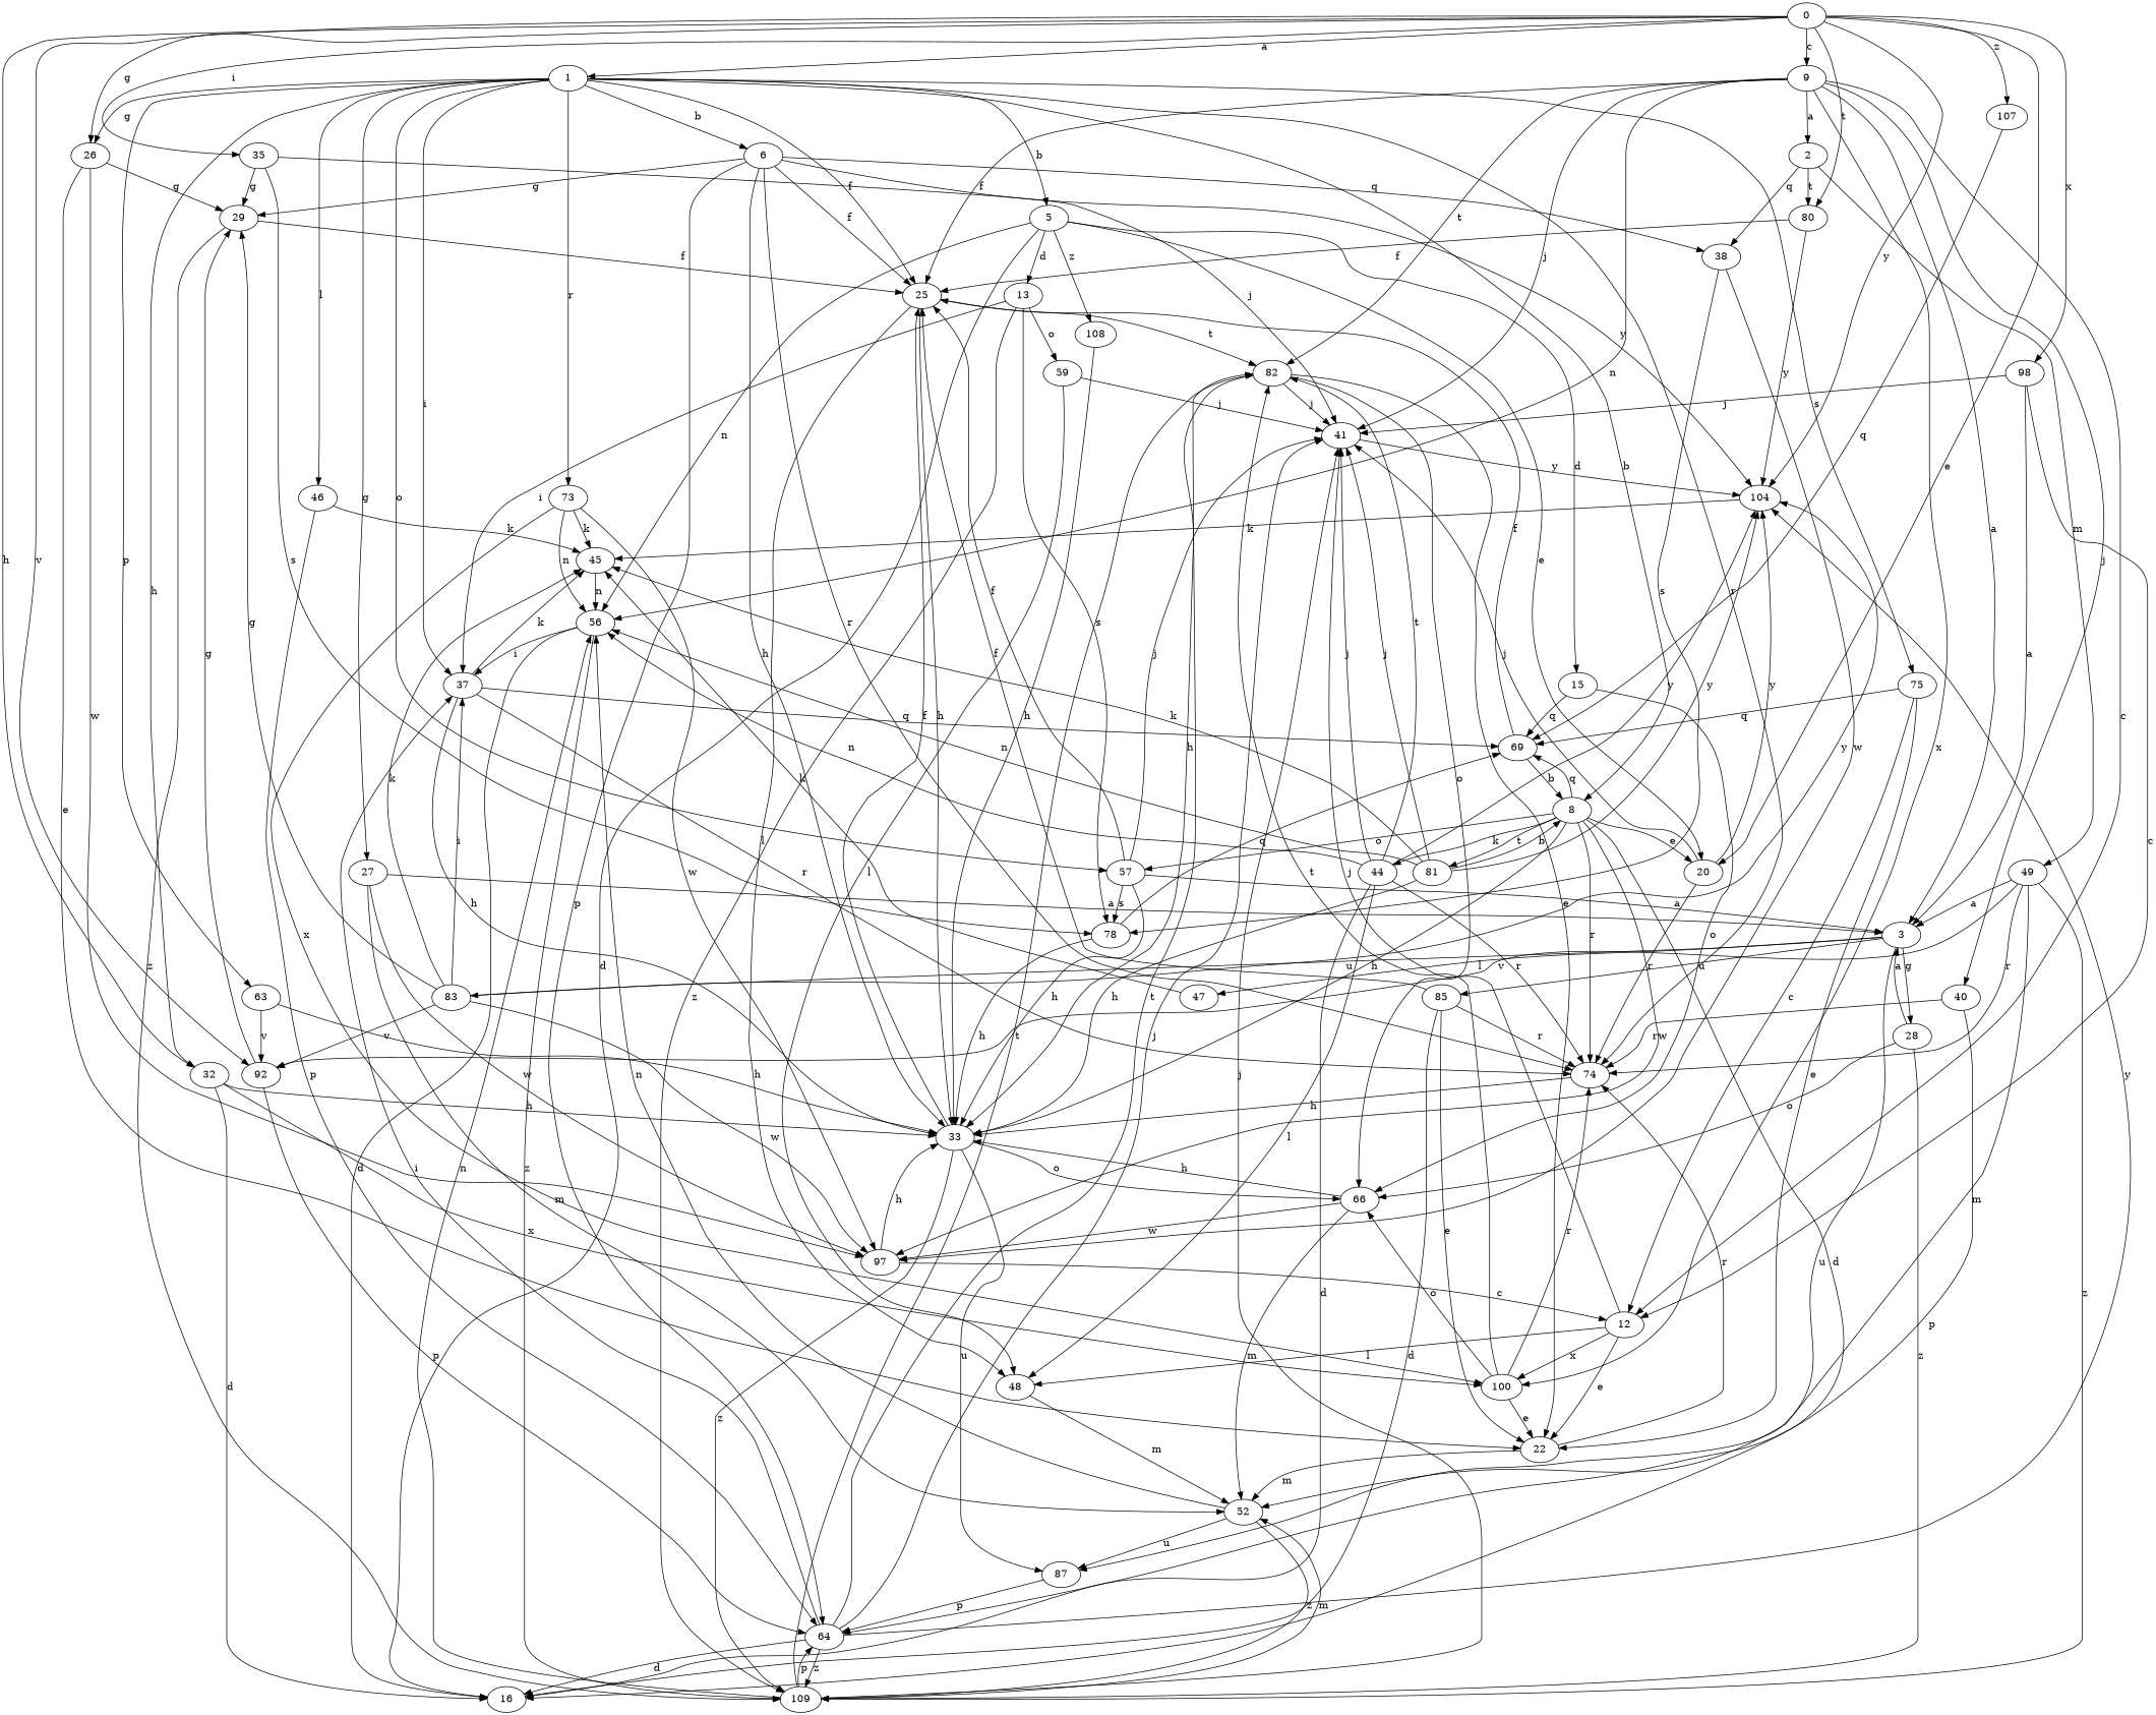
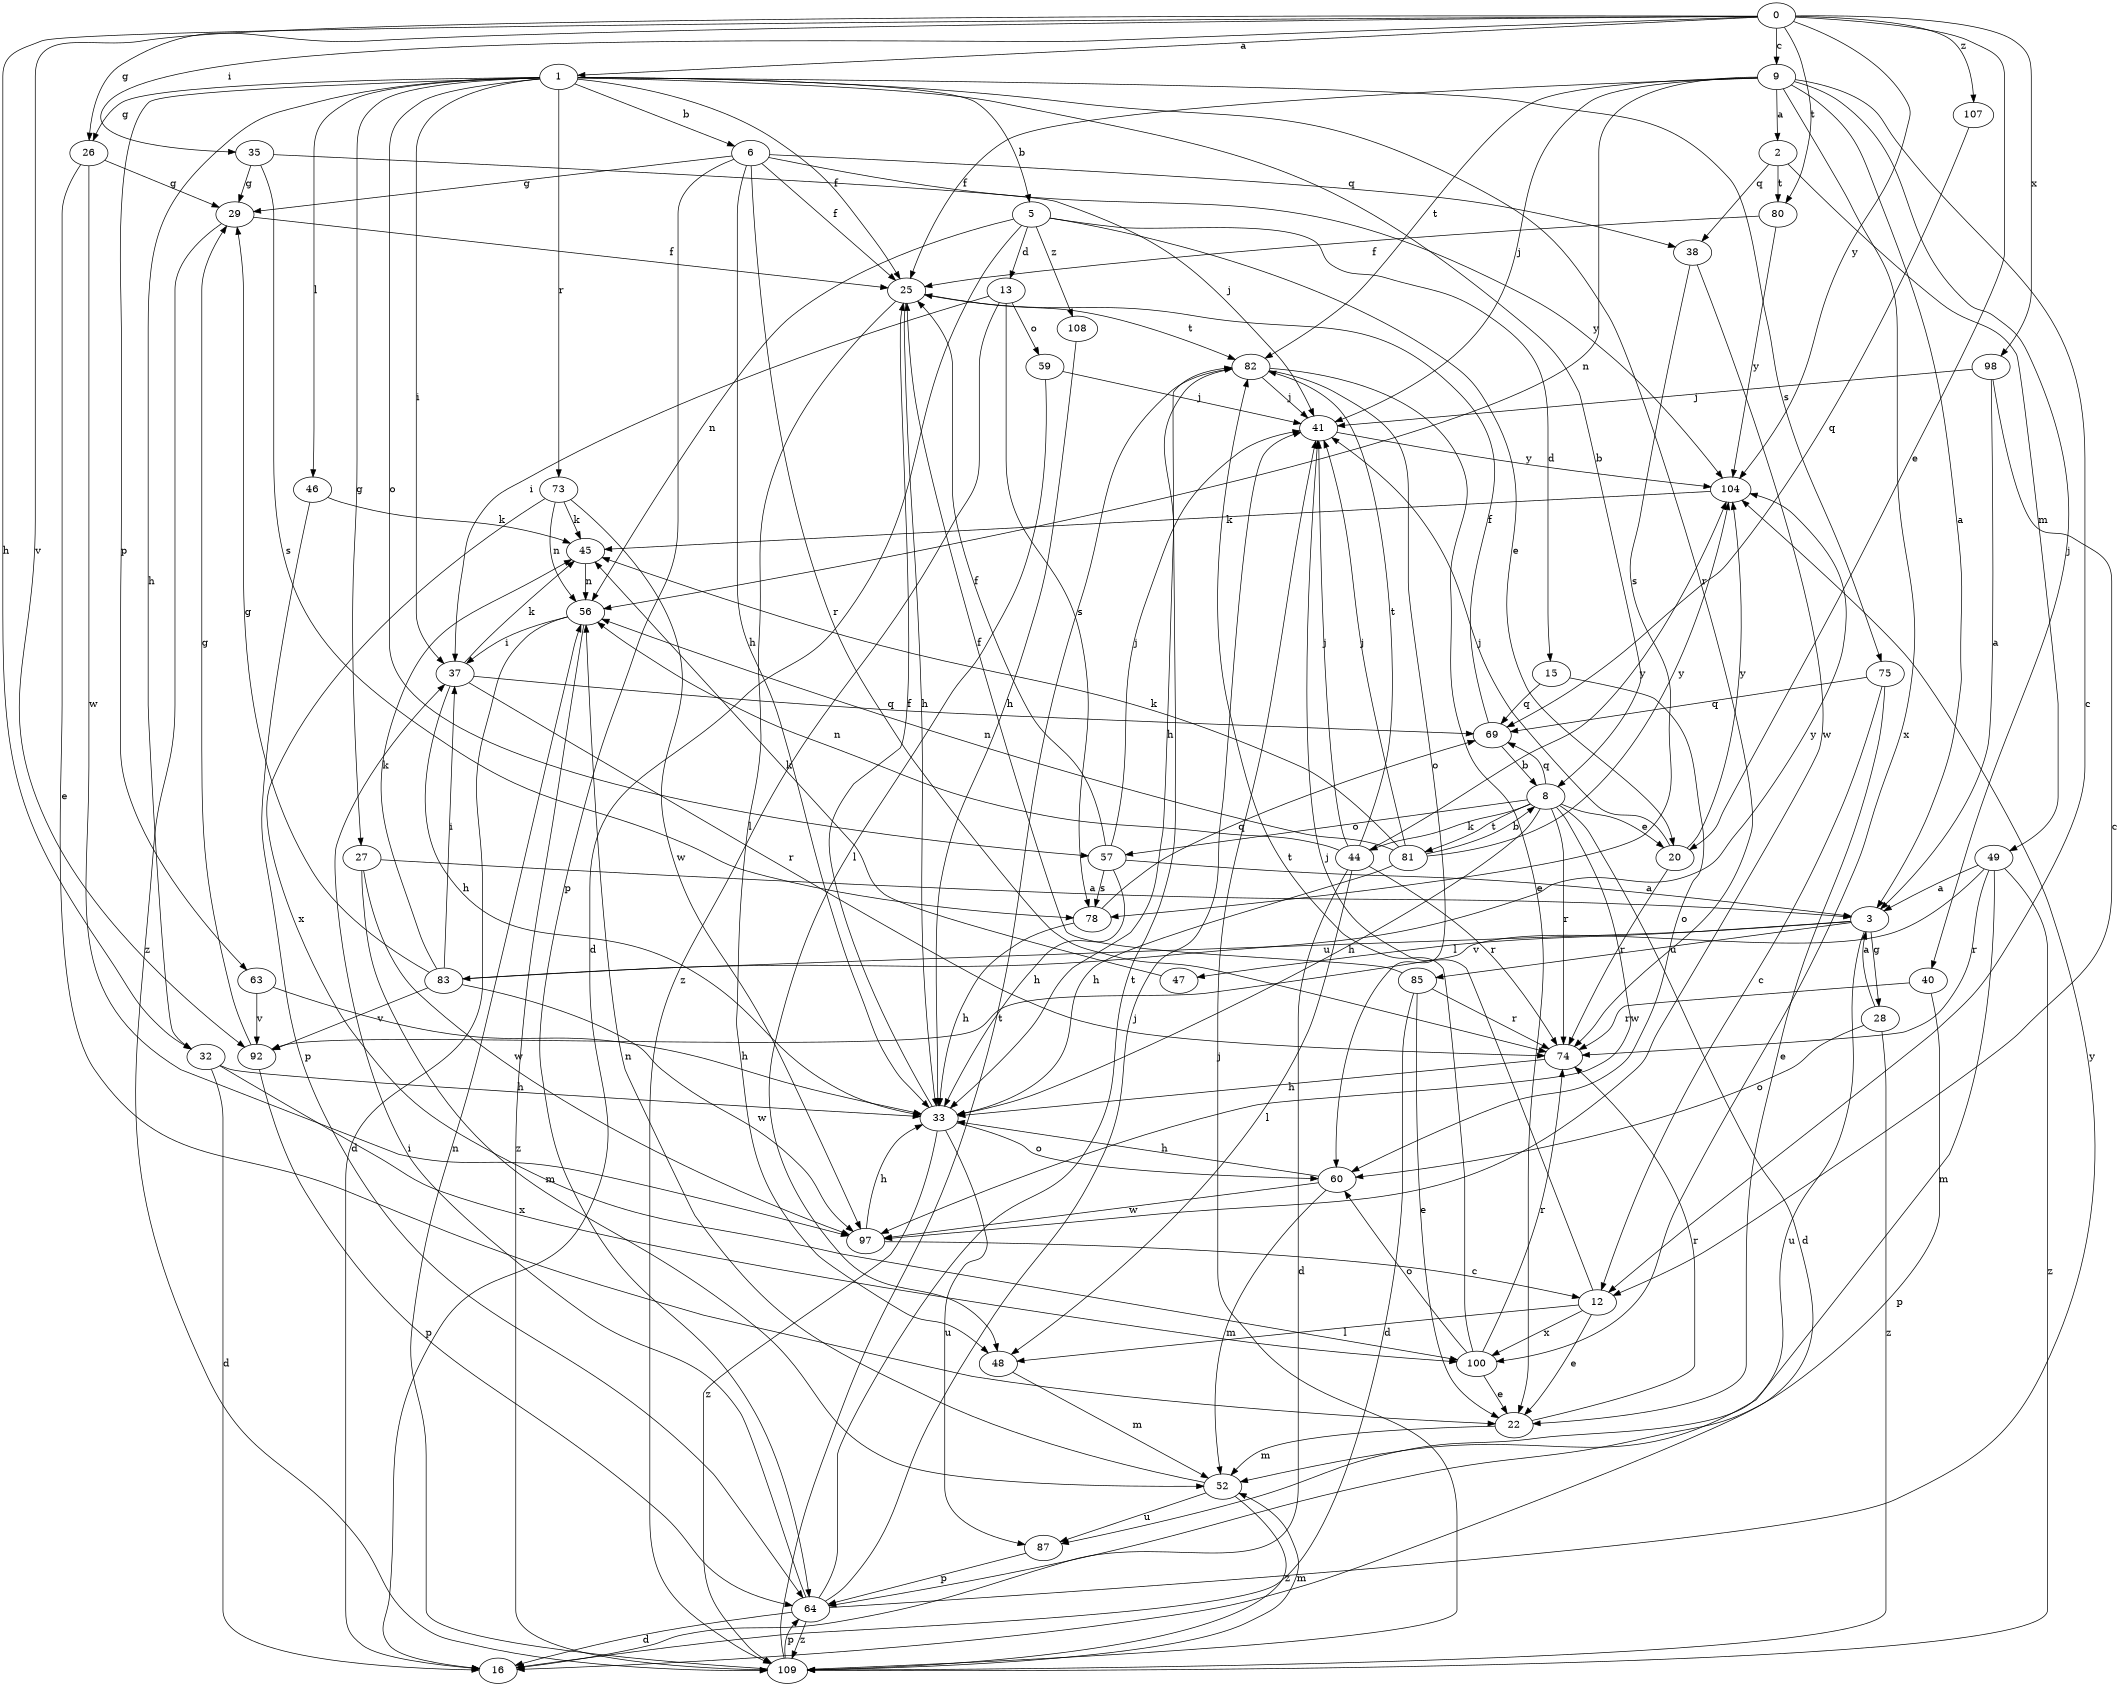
  strict digraph {
    0
    1
    9
    20
    26
    32
    35
    80
    92
    98
    104
    107
    5
    6
    8
    25
    27
    37
    46
    57
    63
    73
    74
    75
    2
    3
    56
    12
    40
    41
    82
    100
    29
    97
    22
    16
    33
    78
    64
    45
    69
    13
    15
    108
    n45 [label=38]
    44
    81
    48
    52
    49
    109
    28
    47
    83
    85
    87
-   60 [label=66]
+   60
    59
    0 -> 1 [label=a]
    0 -> 9 [label=c]
    0 -> 20 [label=e]
    0 -> 26 [label=g]
    0 -> 32 [label=h]
    0 -> 35 [label=i]
    0 -> 80 [label=t]
    0 -> 92 [label=v]
    0 -> 98 [label=x]
    0 -> 104 [label=y]
    0 -> 107 [label=z]
    1 -> 26 [label=g]
    1 -> 32 [label=h]
    1 -> 5 [label=b]
    1 -> 6 [label=b]
    1 -> 8 [label=b]
    1 -> 25 [label=f]
    1 -> 27 [label=g]
    1 -> 37 [label=i]
    1 -> 46 [label=l]
    1 -> 57 [label=o]
    1 -> 63 [label=p]
    1 -> 73 [label=r]
    1 -> 74 [label=r]
    1 -> 75 [label=s]
    9 -> 25 [label=f]
    9 -> 2 [label=a]
    9 -> 3 [label=a]
    9 -> 56 [label=n]
    9 -> 12 [label=c]
    9 -> 40 [label=j]
    9 -> 41 [label=j]
    9 -> 82 [label=t]
    9 -> 100 [label=x]
    20 -> 104 [label=y]
    20 -> 74 [label=r]
    20 -> 41 [label=j]
    26 -> 29 [label=g]
    26 -> 97 [label=w]
    26 -> 22 [label=e]
    32 -> 100 [label=x]
    32 -> 16 [label=d]
    32 -> 33 [label=h]
    35 -> 41 [label=j]
    35 -> 29 [label=g]
    35 -> 78 [label=s]
    80 -> 104 [label=y]
    80 -> 25 [label=f]
    92 -> 29 [label=g]
    92 -> 64 [label=p]
    98 -> 3 [label=a]
    98 -> 12 [label=c]
    98 -> 41 [label=j]
    104 -> 45 [label=k]
    107 -> 69 [label=q]
    5 -> 20 [label=e]
    5 -> 56 [label=n]
    5 -> 16 [label=d]
    5 -> 13 [label=d]
    5 -> 15 [label=d]
    5 -> 108 [label=z]
    6 -> 104 [label=y]
    6 -> 25 [label=f]
    6 -> 74 [label=r]
    6 -> 29 [label=g]
    6 -> 33 [label=h]
    6 -> 64 [label=p]
    6 -> n45 [label=q]
    8 -> 20 [label=e]
    8 -> 57 [label=o]
    8 -> 74 [label=r]
    8 -> 97 [label=w]
    8 -> 16 [label=d]
    8 -> 33 [label=h]
    8 -> 69 [label=q]
    8 -> 44 [label=k]
    8 -> 81 [label=t]
    25 -> 82 [label=t]
    25 -> 33 [label=h]
    25 -> 48 [label=l]
    27 -> 3 [label=a]
    27 -> 97 [label=w]
    27 -> 52 [label=m]
    37 -> 74 [label=r]
    37 -> 33 [label=h]
    37 -> 45 [label=k]
    37 -> 69 [label=q]
    46 -> 64 [label=p]
    46 -> 45 [label=k]
    57 -> 25 [label=f]
    57 -> 3 [label=a]
    57 -> 41 [label=j]
    57 -> 33 [label=h]
    57 -> 78 [label=s]
    63 -> 92 [label=v]
    63 -> 33 [label=h]
    73 -> 56 [label=n]
    73 -> 100 [label=x]
    73 -> 97 [label=w]
    73 -> 45 [label=k]
    74 -> 33 [label=h]
    75 -> 12 [label=c]
    75 -> 22 [label=e]
    75 -> 69 [label=q]
    2 -> 80 [label=t]
    2 -> n45 [label=q]
    2 -> 49 [label=m]
    3 -> 28 [label=g]
    3 -> 47 [label=l]
    3 -> 83 [label=u]
    3 -> 85 [label=u]
    3 -> 87 [label=u]
    56 -> 37 [label=i]
    56 -> 16 [label=d]
    56 -> 109 [label=z]
    12 -> 41 [label=j]
    12 -> 100 [label=x]
    12 -> 22 [label=e]
    12 -> 48 [label=l]
    40 -> 74 [label=r]
    40 -> 64 [label=p]
    41 -> 104 [label=y]
    82 -> 41 [label=j]
    82 -> 22 [label=e]
    82 -> 33 [label=h]
    82 -> 60 [label=o]
    100 -> 74 [label=r]
    100 -> 82 [label=t]
    100 -> 22 [label=e]
    100 -> 60 [label=o]
    29 -> 25 [label=f]
    29 -> 109 [label=z]
    97 -> 12 [label=c]
    97 -> 33 [label=h]
    22 -> 74 [label=r]
    22 -> 52 [label=m]
    33 -> 25 [label=f]
    33 -> 109 [label=z]
    33 -> 87 [label=u]
    33 -> 60 [label=o]
    78 -> 33 [label=h]
    78 -> 69 [label=q]
    64 -> 104 [label=y]
    64 -> 37 [label=i]
    64 -> 41 [label=j]
    64 -> 82 [label=t]
    64 -> 16 [label=d]
    64 -> 109 [label=z]
    45 -> 56 [label=n]
    69 -> 8 [label=b]
    69 -> 25 [label=f]
    13 -> 37 [label=i]
    13 -> 78 [label=s]
    13 -> 109 [label=z]
    13 -> 59 [label=o]
    15 -> 69 [label=q]
    15 -> 60 [label=o]
    108 -> 33 [label=h]
    n45 -> 97 [label=w]
    n45 -> 78 [label=s]
    44 -> 104 [label=y]
    44 -> 74 [label=r]
    44 -> 56 [label=n]
    44 -> 41 [label=j]
    44 -> 82 [label=t]
    44 -> 16 [label=d]
    44 -> 48 [label=l]
    81 -> 104 [label=y]
    81 -> 8 [label=b]
    81 -> 56 [label=n]
    81 -> 41 [label=j]
    81 -> 33 [label=h]
    81 -> 45 [label=k]
    48 -> 52 [label=m]
    52 -> 56 [label=n]
    52 -> 109 [label=z]
    52 -> 87 [label=u]
    49 -> 92 [label=v]
    49 -> 74 [label=r]
    49 -> 3 [label=a]
    49 -> 52 [label=m]
    49 -> 109 [label=z]
    109 -> 56 [label=n]
    109 -> 41 [label=j]
    109 -> 82 [label=t]
    109 -> 64 [label=p]
    109 -> 52 [label=m]
    28 -> 3 [label=a]
    28 -> 109 [label=z]
    28 -> 60 [label=o]
    47 -> 45 [label=k]
    83 -> 92 [label=v]
    83 -> 104 [label=y]
    83 -> 37 [label=i]
    83 -> 29 [label=g]
    83 -> 97 [label=w]
    83 -> 45 [label=k]
    85 -> 25 [label=f]
    85 -> 74 [label=r]
    85 -> 22 [label=e]
    85 -> 16 [label=d]
    87 -> 64 [label=p]
    60 -> 97 [label=w]
    60 -> 33 [label=h]
    60 -> 52 [label=m]
    59 -> 41 [label=j]
    59 -> 48 [label=l]
  }
